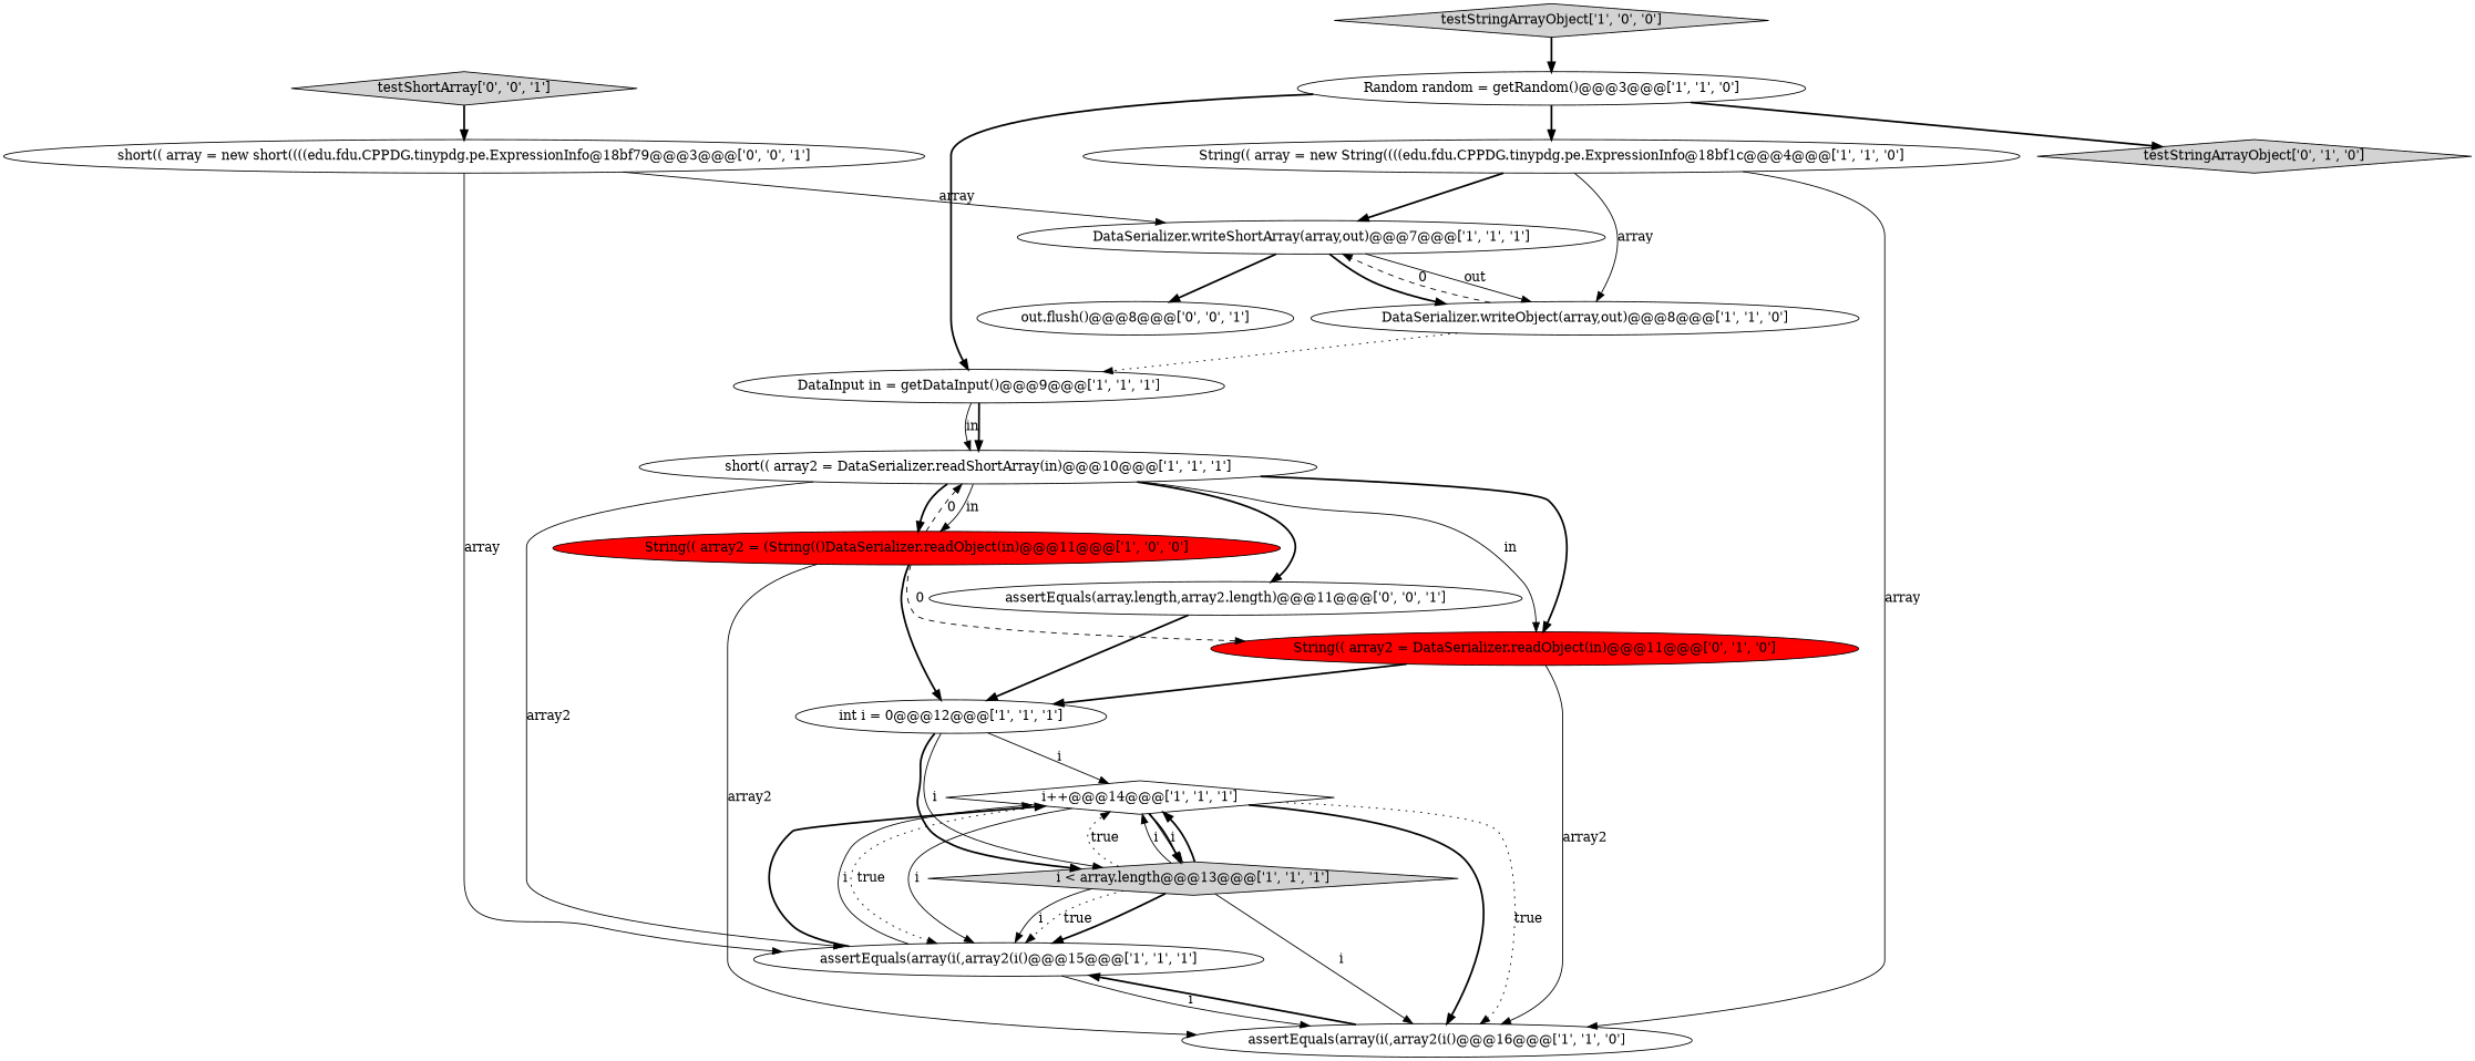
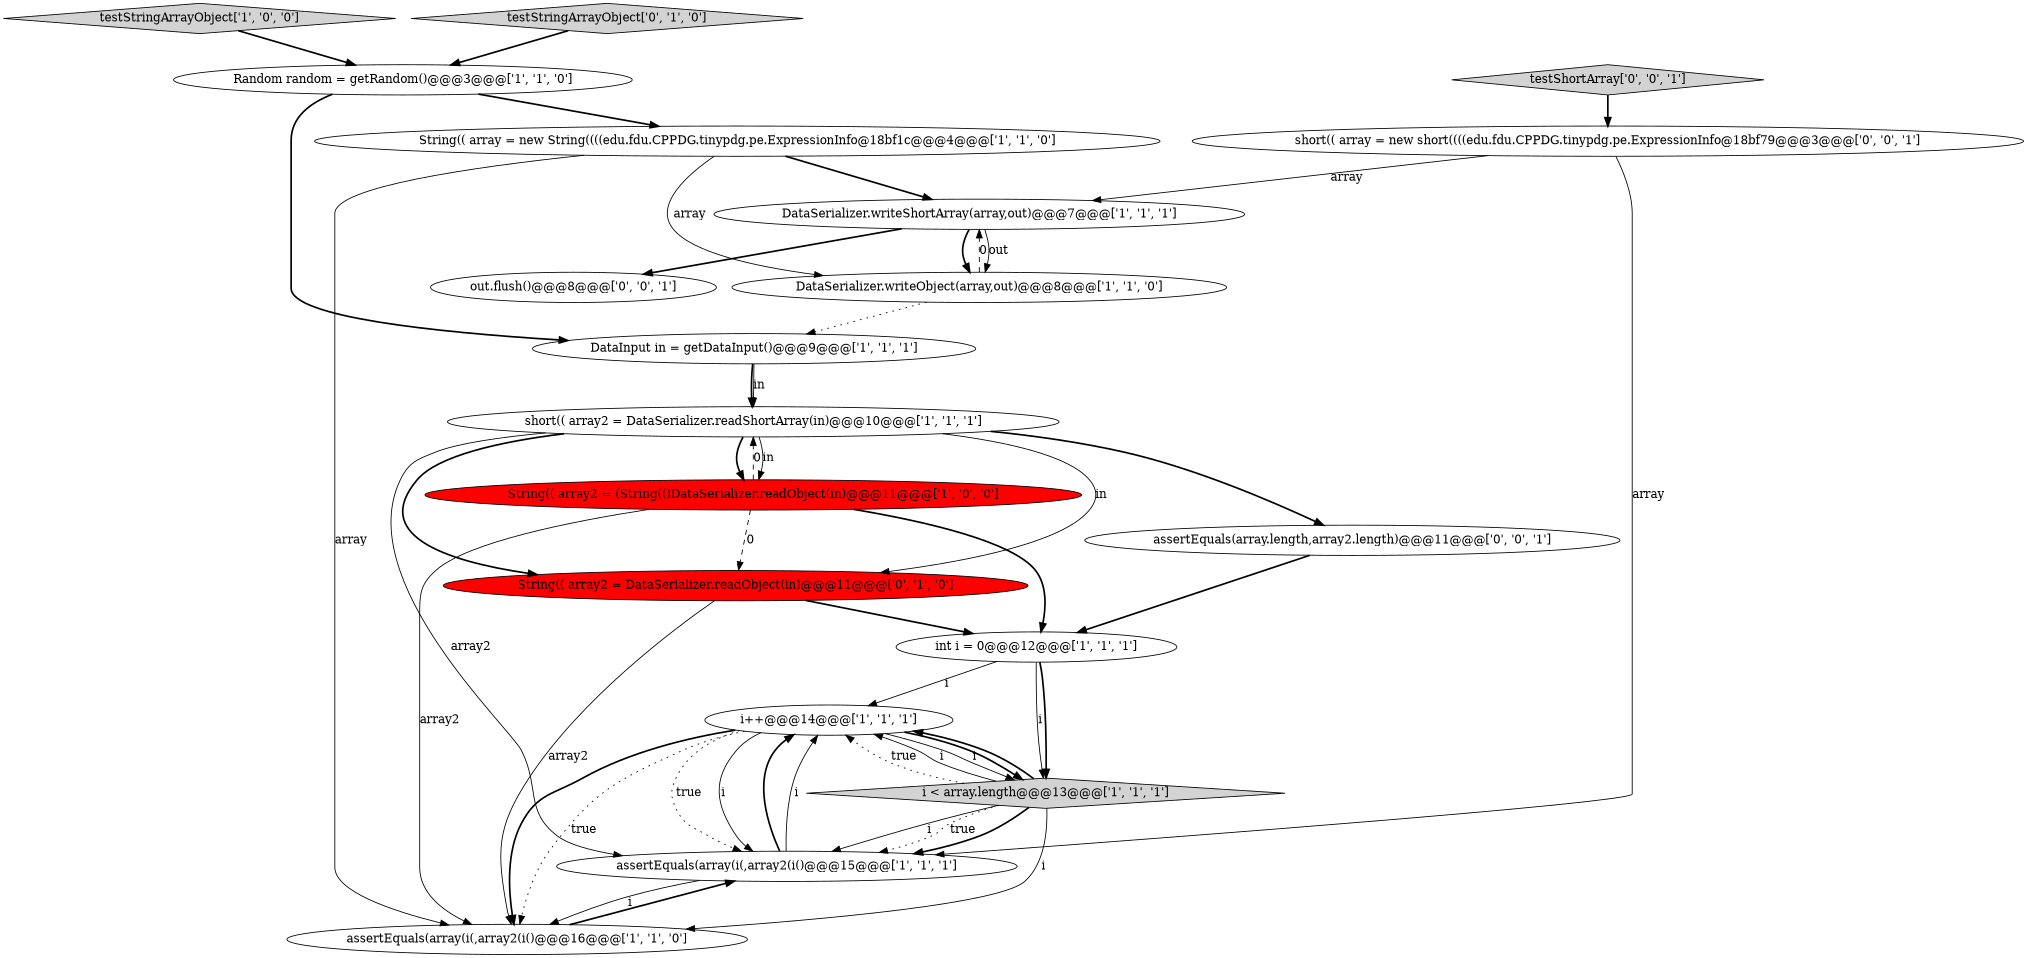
  digraph {
    node [fillcolor=white shape=ellipse style=filled]
    edge [style=bold]
    n1 [label="DataSerializer.writeShortArray(array,out)@@@7@@@['1', '1', '1']"]
    n2 [label="DataSerializer.writeObject(array,out)@@@8@@@['1', '1', '0']"]
    n3 [label="out.flush()@@@8@@@['0', '0', '1']"]
    n4 [label="assertEquals(array.length,array2.length)@@@11@@@['0', '0', '1']"]
    n5 [label="int i = 0@@@12@@@['1', '1', '1']"]
-   n6 [label="i++@@@14@@@['1', '1', '1']" shape=diamond]
+   n6 [label="i++@@@14@@@['1', '1', '1']"]
    n7 [fillcolor=lightgray label="i < array.length@@@13@@@['1', '1', '1']" shape=diamond]
    n8 [label="DataInput in = getDataInput()@@@9@@@['1', '1', '1']"]
    n9 [label="short(( array2 = DataSerializer.readShortArray(in)@@@10@@@['1', '1', '1']"]
    n10 [fillcolor=red label="String(( array2 = (String(()DataSerializer.readObject(in)@@@11@@@['1', '0', '0']"]
    n11 [label="assertEquals(array(i(,array2(i()@@@16@@@['1', '1', '0']"]
    n12 [fillcolor=red label="String(( array2 = DataSerializer.readObject(in)@@@11@@@['0', '1', '0']"]
    n13 [label="assertEquals(array(i(,array2(i()@@@15@@@['1', '1', '1']"]
    n14 [fillcolor=lightgray label="testShortArray['0', '0', '1']" shape=diamond]
    n15 [label="short(( array = new short((((edu.fdu.CPPDG.tinypdg.pe.ExpressionInfo@18bf79@@@3@@@['0', '0', '1']"]
    n16 [fillcolor=lightgray label="testStringArrayObject['1', '0', '0']" shape=diamond]
    n17 [label="Random random = getRandom()@@@3@@@['1', '1', '0']"]
    n18 [label="String(( array = new String((((edu.fdu.CPPDG.tinypdg.pe.ExpressionInfo@18bf1c@@@4@@@['1', '1', '0']"]
    n19 [fillcolor=lightgray label="testStringArrayObject['0', '1', '0']" shape=diamond]
    n1 -> n2 [label=out style=solid]
    n1 -> n2
    n1 -> n3
    n2 -> n1 [label=0 style=dashed]
    n2 -> n8 [style=dotted]
    n4 -> n5
    n5 -> n6 [label=i style=solid]
    n5 -> n7 [label=i style=solid]
    n5 -> n7
    n6 -> n7 [label=i style=solid]
    n6 -> n7
    n6 -> n11 [label=true style=dotted]
    n6 -> n11
    n6 -> n13 [label=true style=dotted]
    n6 -> n13 [label=i style=solid]
    n7 -> n6 [label=true style=dotted]
    n7 -> n6 [label=i style=solid]
    n7 -> n6
    n7 -> n11 [label=i style=solid]
    n7 -> n13
    n7 -> n13 [label=i style=solid]
    n7 -> n13 [label=true style=dotted]
    n8 -> n9 [label=in style=solid]
    n8 -> n9
    n9 -> n4
    n9 -> n10 [label=in style=solid]
    n9 -> n10
    n9 -> n12
    n9 -> n12 [label=in style=solid]
    n9 -> n13 [label=array2 style=solid]
    n10 -> n5
    n10 -> n9 [label=0 style=dashed]
    n10 -> n11 [label=array2 style=solid]
    n10 -> n12 [label=0 style=dashed]
    n11 -> n13
    n12 -> n5
    n12 -> n11 [label=array2 style=solid]
    n13 -> n6
    n13 -> n6 [label=i style=solid]
    n13 -> n11 [label=i style=solid]
    n14 -> n15
    n15 -> n1 [label=array style=solid]
    n15 -> n13 [label=array style=solid]
    n16 -> n17
    n17 -> n8
    n17 -> n18
    n18 -> n1
    n18 -> n2 [label=array style=solid]
    n18 -> n11 [label=array style=solid]
-   n17 -> n19
+   n19 -> n17
  }
